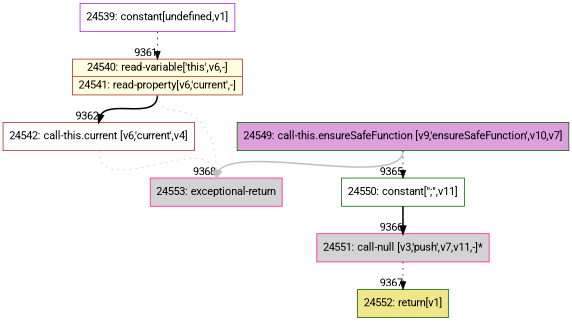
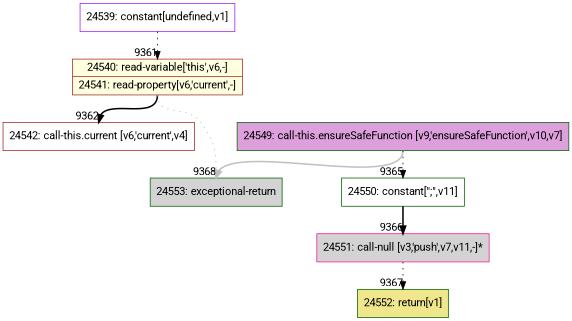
  digraph {
    fontname=Roboto
    rankdir=TD
    node [color=darkgreen fillcolor=white fontname=Roboto shape=record style=filled]
    edge [fontname=Roboto headport=n style=dotted tailport=s]
    n1 [color=purple label="{24539: constant[undefined,v1]}"]
    n2 [color=brown fillcolor=lightyellow label="{24540: read-variable['this',v6,-]|24541: read-property[v6,'current',-]}"]
    n3 [color=brown label="{24542: call-this.current [v6,'current',v4]}"]
-   n4 [color=deeppink fillcolor=lightgrey label="{24553: exceptional-return}"]
+   n4 [fillcolor=lightgrey label="{24553: exceptional-return}"]
    n5 [fillcolor=plum label="{24549: call-this.ensureSafeFunction [v9,'ensureSafeFunction',v10,v7]}"]
    n6 [label="{24550: constant[\";\",v11]}"]
    n7 [color=deeppink fillcolor=lightgrey label="{24551: call-null [v3,'push',v7,v11,-]*}"]
    n8 [fillcolor=khaki label="{24552: return[v1]}"]
    n1 -> n2 [headlabel="      9361"]
    n2 -> n3 [headlabel="      9362" style=bold]
    n2 -> n4 [color=gray headlabel="      9368"]
-   n3 -> n4 [color=gray]
    n5 -> n4 [color=gray style=bold]
    n5 -> n6 [headlabel="      9365"]
    n6 -> n7 [headlabel="      9366" style=bold]
    n7 -> n8 [headlabel="      9367"]
  }
